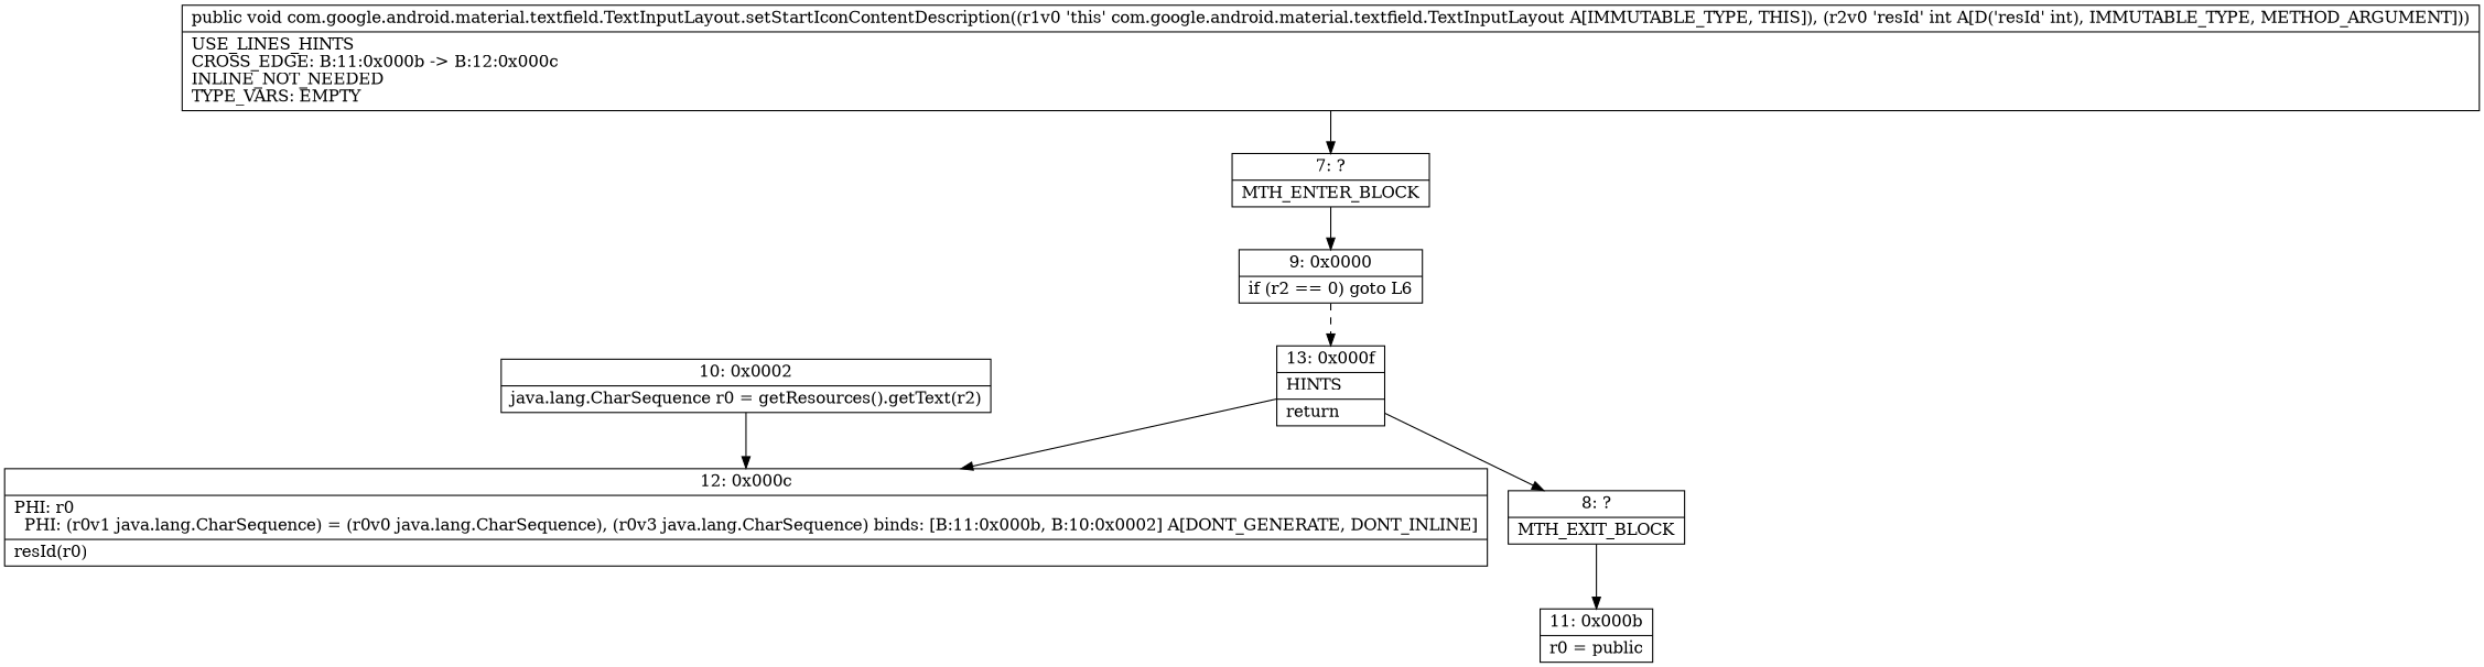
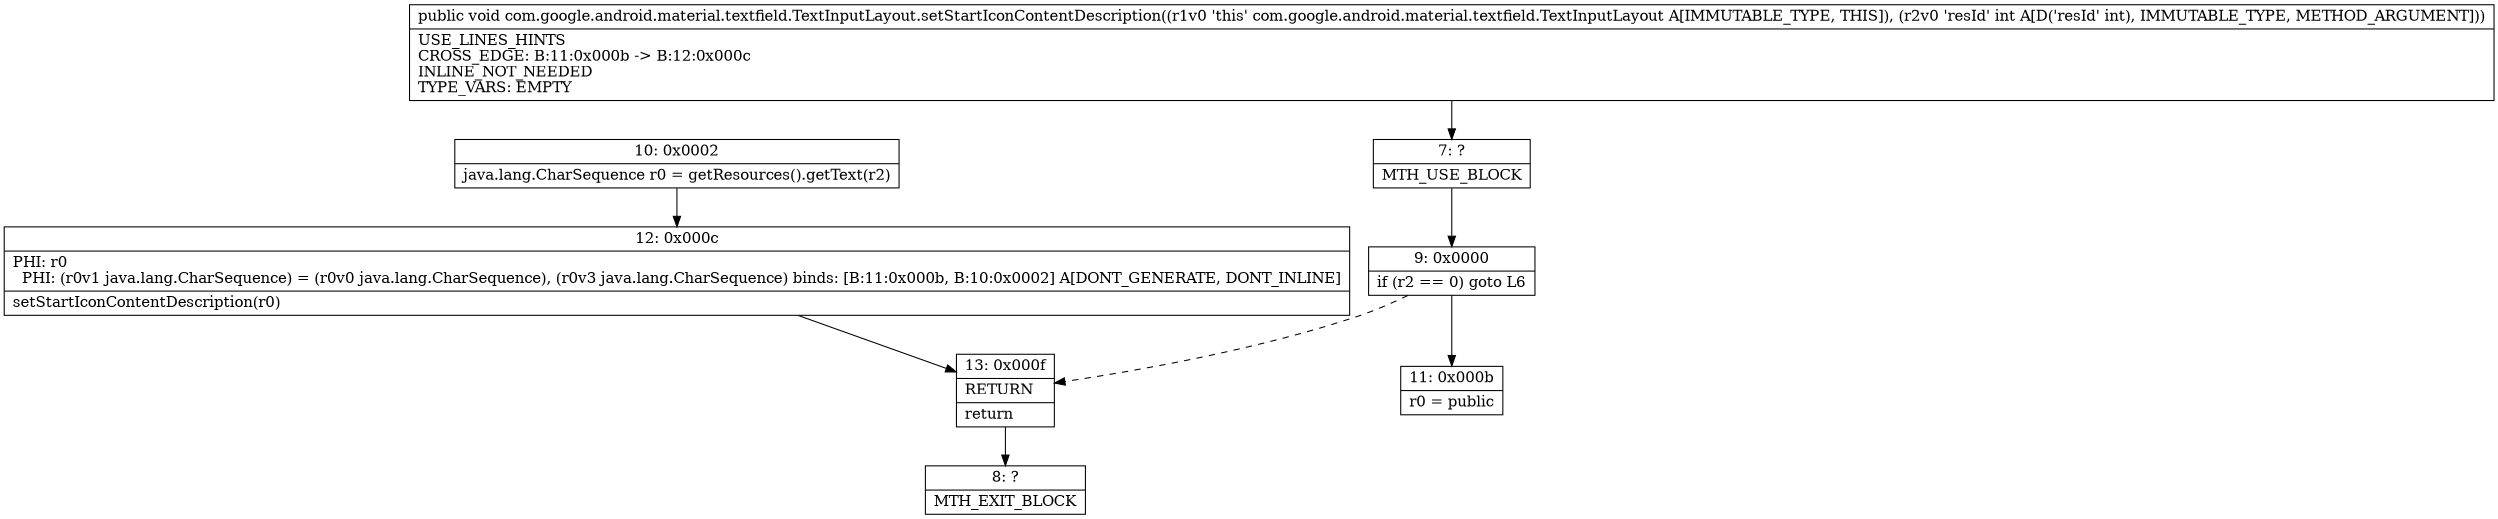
  digraph {
    node [shape=record]
-   n1 [label="{7\:\ ?|MTH_ENTER_BLOCK\l}"]
+   n1 [label="{7\:\ ?|MTH_USE_BLOCK\l}"]
    n2 [label="{9\:\ 0x0000|if (r2 == 0) goto L6\l}"]
    n3 [label="{11\:\ 0x000b|r0 = public\l}"]
-   n4 [label="{13\:\ 0x000f|HINTS\l|return\l}"]
+   n4 [label="{13\:\ 0x000f|RETURN\l|return\l}"]
    n5 [label="{10\:\ 0x0002|java.lang.CharSequence r0 = getResources().getText(r2)\l}"]
-   n6 [label="{12\:\ 0x000c|PHI: r0 \l  PHI: (r0v1 java.lang.CharSequence) = (r0v0 java.lang.CharSequence), (r0v3 java.lang.CharSequence) binds: [B:11:0x000b, B:10:0x0002] A[DONT_GENERATE, DONT_INLINE]\l|resId(r0)\l}"]
+   n6 [label="{12\:\ 0x000c|PHI: r0 \l  PHI: (r0v1 java.lang.CharSequence) = (r0v0 java.lang.CharSequence), (r0v3 java.lang.CharSequence) binds: [B:11:0x000b, B:10:0x0002] A[DONT_GENERATE, DONT_INLINE]\l|setStartIconContentDescription(r0)\l}"]
    n7 [label="{8\:\ ?|MTH_EXIT_BLOCK\l}"]
    n8 [label="{public void com.google.android.material.textfield.TextInputLayout.setStartIconContentDescription((r1v0 'this' com.google.android.material.textfield.TextInputLayout A[IMMUTABLE_TYPE, THIS]), (r2v0 'resId' int A[D('resId' int), IMMUTABLE_TYPE, METHOD_ARGUMENT]))  | USE_LINES_HINTS\lCROSS_EDGE: B:11:0x000b \-\> B:12:0x000c\lINLINE_NOT_NEEDED\lTYPE_VARS: EMPTY\l}"]
    n1 -> n2
-   n7 -> n3
+   n2 -> n3
    n2 -> n4 [style=dashed]
    n4 -> n7
    n5 -> n6
-   n4 -> n6
+   n6 -> n4
    n8 -> n1
  }
